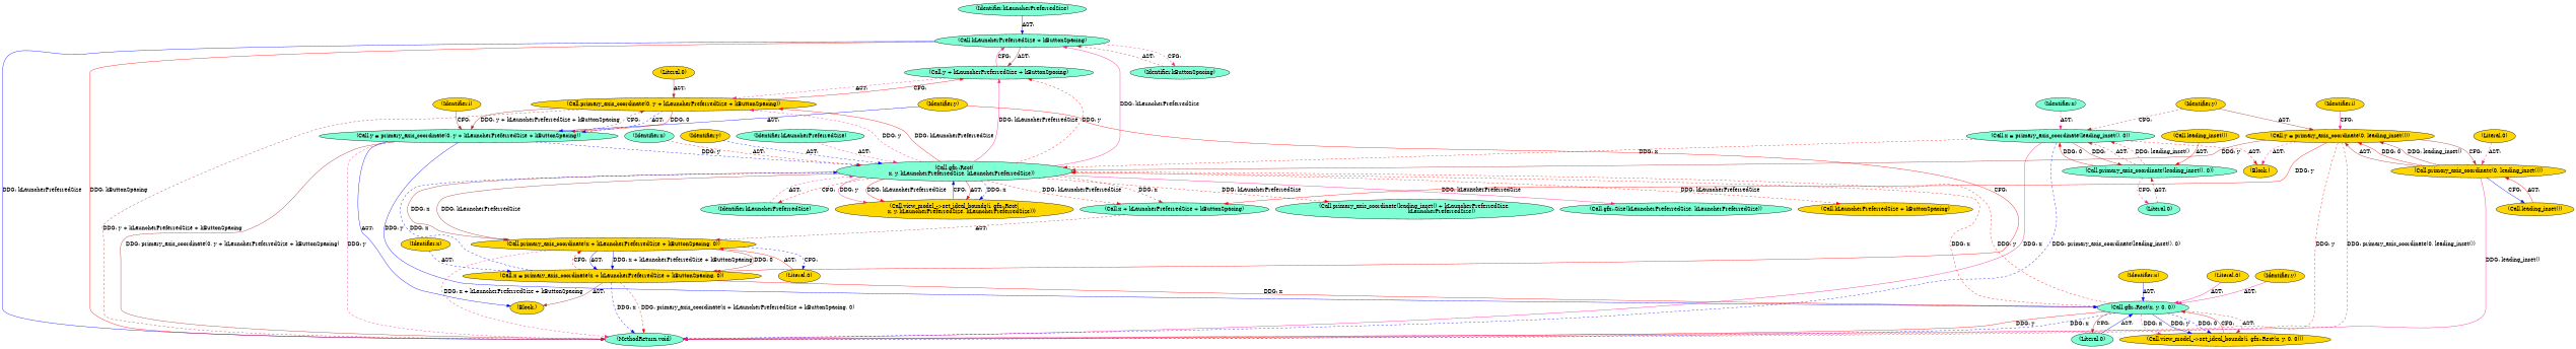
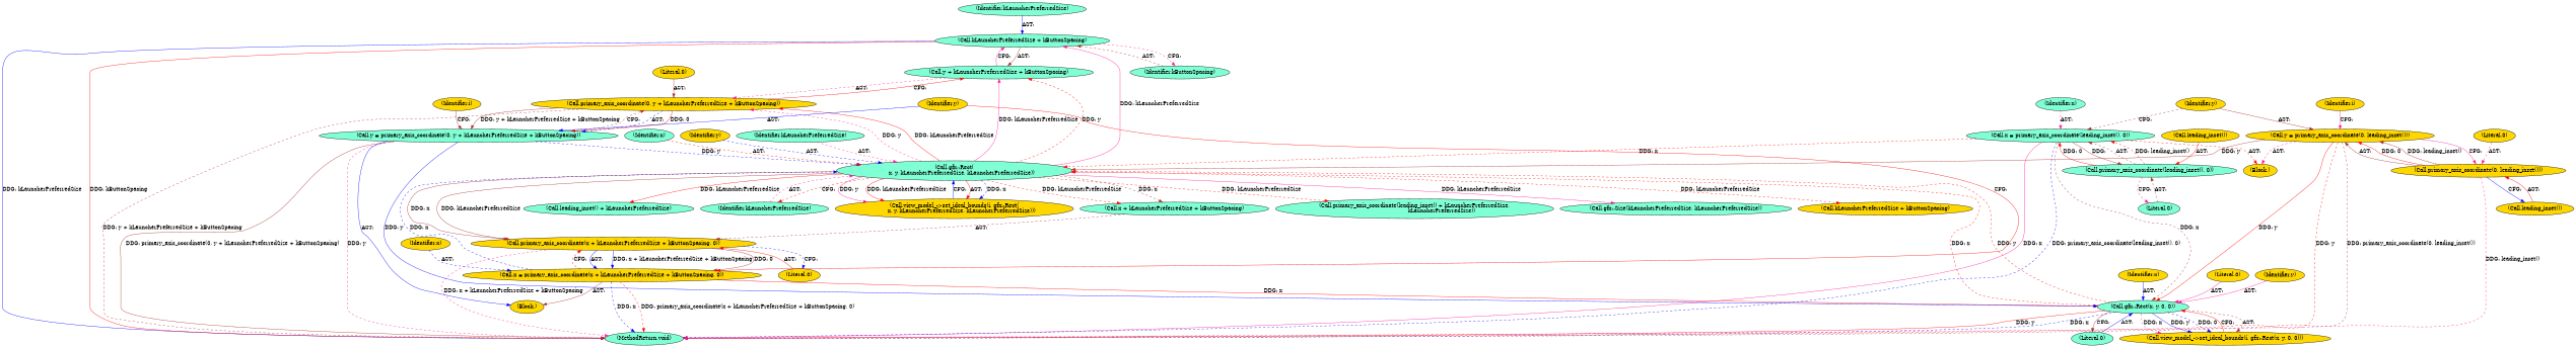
  digraph {
    node [fillcolor=gold style=filled]
    edge [color=red style=solid]
    n1 [fillcolor=aquamarine label="(Call,kLauncherPreferredSize + kButtonSpacing)"]
    n2 [fillcolor=aquamarine label="(Call,y + kLauncherPreferredSize + kButtonSpacing)"]
    n3 [fillcolor=aquamarine label="(MethodReturn,void)"]
    n4 [fillcolor=aquamarine label="(Identifier,kButtonSpacing)"]
    n5 [label="(Call,primary_axis_coordinate(0, y + kLauncherPreferredSize + kButtonSpacing))"]
    n6 [fillcolor=aquamarine label="(Call,gfx::Rect(\n         x, y, kLauncherPreferredSize, kLauncherPreferredSize))"]
    n7 [label="(Call,primary_axis_coordinate(x + kLauncherPreferredSize + kButtonSpacing, 0))"]
    n8 [fillcolor=aquamarine label="(Call,primary_axis_coordinate(leading_inset() + kLauncherPreferredSize,\n                                 kLauncherPreferredSize))"]
    n9 [fillcolor=aquamarine label="(Call,gfx::Size(kLauncherPreferredSize, kLauncherPreferredSize))"]
    n10 [label="(Call,kLauncherPreferredSize + kButtonSpacing)"]
    n11 [fillcolor=aquamarine label="(Call,x + kLauncherPreferredSize + kButtonSpacing)"]
+   n12 [fillcolor=aquamarine label="(Call,leading_inset() + kLauncherPreferredSize)"]
    n13 [fillcolor=aquamarine label="(Identifier,kLauncherPreferredSize)"]
    n14 [label="(Call,view_model_->set_ideal_bounds(i, gfx::Rect(\n         x, y, kLauncherPreferredSize, kLauncherPreferredSize)))"]
    n15 [label="(Call,x = primary_axis_coordinate(x + kLauncherPreferredSize + kButtonSpacing, 0))"]
    n16 [label="(Literal,0)"]
    n17 [fillcolor=aquamarine label="(Call,y = primary_axis_coordinate(0, y + kLauncherPreferredSize + kButtonSpacing))"]
    n18 [fillcolor=aquamarine label="(Call,gfx::Rect(x, y, 0, 0))"]
    n19 [label="(Block,)"]
    n20 [fillcolor=aquamarine label="(Literal,0)"]
    n21 [label="(Call,view_model_->set_ideal_bounds(i, gfx::Rect(x, y, 0, 0)))"]
    n22 [fillcolor=aquamarine label="(Call,x = primary_axis_coordinate(leading_inset(), 0))"]
    n23 [fillcolor=aquamarine label="(Call,primary_axis_coordinate(leading_inset(), 0))"]
    n24 [label="(Block,)"]
    n25 [fillcolor=aquamarine label="(Literal,0)"]
    n26 [label="(Call,y = primary_axis_coordinate(0, leading_inset()))"]
    n27 [label="(Call,primary_axis_coordinate(0, leading_inset()))"]
    n28 [label="(Call,leading_inset())"]
    n29 [label="(Identifier,x)"]
    n30 [label="(Identifier,i)"]
    n31 [label="(Identifier,y)"]
    n32 [fillcolor=aquamarine label="(Identifier,kLauncherPreferredSize)"]
    n33 [label="(Literal,0)"]
    n34 [label="(Literal,0)"]
    n35 [label="(Call,leading_inset())"]
    n36 [label="(Identifier,y)"]
    n37 [label="(Identifier,x)"]
    n38 [fillcolor=aquamarine label="(Identifier,x)"]
    n39 [fillcolor=aquamarine label="(Identifier,x)"]
    n40 [label="(Identifier,y)"]
    n41 [label="(Identifier,y)"]
    n42 [label="(Literal,0)"]
    n43 [fillcolor=aquamarine label="(Identifier,kLauncherPreferredSize)"]
    n44 [label="(Identifier,i)"]
    n1 -> n2 [color=brown label="AST: "]
    n1 -> n3 [color=blue label="DDG: kLauncherPreferredSize"]
    n1 -> n3 [label="DDG: kButtonSpacing"]
    n1 -> n4 [color=deeppink label="CFG: " style=dashed]
    n2 -> n1 [color=deeppink label="CFG: "]
    n2 -> n5 [color=deeppink label="AST: " style=dashed]
    n4 -> n1 [color=brown label="AST: " style=dashed]
    n5 -> n2 [label="CFG: "]
    n5 -> n3 [color=brown label="DDG: y + kLauncherPreferredSize + kButtonSpacing" style=dashed]
    n5 -> n17 [color=blue label="AST: " style=dashed]
    n5 -> n17 [label="DDG: 0"]
    n5 -> n17 [color=brown label="DDG: y + kLauncherPreferredSize + kButtonSpacing"]
    n6 -> n1 [color=deeppink label="DDG: kLauncherPreferredSize"]
    n6 -> n2 [label="DDG: y" style=dashed]
    n6 -> n2 [color=deeppink label="DDG: kLauncherPreferredSize"]
    n6 -> n5 [color=deeppink label="DDG: y" style=dashed]
    n6 -> n5 [label="DDG: kLauncherPreferredSize"]
    n6 -> n7 [color=brown label="DDG: x"]
    n6 -> n7 [color=brown label="DDG: kLauncherPreferredSize"]
    n6 -> n8 [label="DDG: kLauncherPreferredSize" style=dashed]
    n6 -> n9 [color=deeppink label="DDG: kLauncherPreferredSize"]
    n6 -> n10 [label="DDG: kLauncherPreferredSize" style=dashed]
    n6 -> n11 [color=brown label="DDG: x" style=dashed]
    n6 -> n11 [label="DDG: kLauncherPreferredSize" style=dashed]
+   n6 -> n12 [label="DDG: kLauncherPreferredSize"]
    n6 -> n13 [label="CFG: " style=dashed]
    n6 -> n14 [label="AST: "]
    n6 -> n14 [color=blue label="DDG: x" style=dashed]
    n6 -> n14 [color=deeppink label="DDG: y"]
    n6 -> n14 [label="DDG: kLauncherPreferredSize"]
    n7 -> n3 [color=deeppink label="DDG: x + kLauncherPreferredSize + kButtonSpacing" style=dashed]
    n7 -> n15 [color=blue label="AST: "]
    n7 -> n15 [color=blue label="DDG: x + kLauncherPreferredSize + kButtonSpacing"]
    n7 -> n15 [color=brown label="DDG: 0"]
    n7 -> n16 [color=blue label="CFG: " style=dashed]
    n11 -> n7 [color=brown label="AST: " style=dashed]
    n13 -> n6 [color=deeppink label="AST: " style=dashed]
    n14 -> n6 [color=blue label="CFG: "]
    n15 -> n3 [color=blue label="DDG: x" style=dashed]
    n15 -> n3 [label="DDG: primary_axis_coordinate(x + kLauncherPreferredSize + kButtonSpacing, 0)" style=dashed]
    n15 -> n6 [color=blue label="DDG: x" style=dashed]
    n15 -> n7 [label="CFG: " style=dashed]
    n15 -> n18 [label="DDG: x"]
    n15 -> n19 [color=brown label="AST: "]
    n16 -> n7 [label="AST: "]
    n17 -> n3 [color=deeppink label="DDG: y" style=dashed]
    n17 -> n3 [color=brown label="DDG: primary_axis_coordinate(0, y + kLauncherPreferredSize + kButtonSpacing)"]
    n17 -> n5 [color=brown label="CFG: " style=dashed]
    n17 -> n6 [color=blue label="DDG: y" style=dashed]
    n17 -> n18 [color=blue label="DDG: y"]
    n17 -> n19 [color=blue label="AST: "]
    n18 -> n3 [color=blue label="DDG: x" style=dashed]
    n18 -> n3 [label="DDG: y"]
    n18 -> n6 [label="DDG: x" style=dashed]
    n18 -> n6 [label="DDG: y" style=dashed]
    n18 -> n20 [color=brown label="CFG: "]
    n18 -> n21 [color=brown label="AST: " style=dashed]
    n18 -> n21 [color=deeppink label="DDG: x" style=dashed]
    n18 -> n21 [color=blue label="DDG: y"]
    n18 -> n21 [color=blue label="DDG: 0" style=dashed]
    n20 -> n18 [color=blue label="AST: "]
    n21 -> n18 [label="CFG: "]
    n22 -> n3 [color=deeppink label="DDG: x"]
    n22 -> n3 [color=blue label="DDG: primary_axis_coordinate(leading_inset(), 0)" style=dashed]
    n22 -> n6 [label="DDG: x" style=dashed]
+   n22 -> n18 [color=brown label="DDG: x" style=dashed]
    n22 -> n23 [color=brown label="DDG: "]
    n22 -> n24 [label="AST: " style=dashed]
    n23 -> n22 [color=brown label="AST: " style=dashed]
    n23 -> n22 [label="DDG: leading_inset()" style=dashed]
    n23 -> n22 [label="DDG: 0"]
    n23 -> n25 [color=deeppink label="CFG: " style=dashed]
    n25 -> n23 [color=brown label="AST: " style=dashed]
    n26 -> n3 [label="DDG: y" style=dashed]
    n26 -> n3 [color=brown label="DDG: primary_axis_coordinate(0, leading_inset())" style=dashed]
    n26 -> n6 [color=brown label="DDG: y"]
-   n26 -> n11 [label="DDG: y"]
+   n26 -> n18 [label="DDG: y"]
    n26 -> n24 [color=deeppink label="AST: " style=dashed]
-   n26 -> n27 [color=brown label="CFG: "]
-   n27 -> n3 [color=deeppink label="DDG: leading_inset()"]
+   n26 -> n27 [color=deeppink label="CFG: "]
+   n27 -> n3 [color=deeppink label="DDG: leading_inset()" style=dashed]
    n27 -> n26 [color=brown label="AST: "]
    n27 -> n26 [label="DDG: 0"]
    n27 -> n26 [color=brown label="DDG: leading_inset()"]
    n27 -> n28 [color=blue label="CFG: "]
    n28 -> n27 [label="AST: "]
    n29 -> n15 [color=blue label="AST: " style=dashed]
    n30 -> n17 [color=brown label="CFG: "]
    n31 -> n15 [label="CFG: "]
    n31 -> n17 [color=blue label="AST: "]
    n32 -> n1 [color=blue label="AST: "]
    n33 -> n18 [color=deeppink label="AST: "]
    n34 -> n27 [color=deeppink label="AST: " style=dashed]
    n35 -> n23 [label="AST: "]
    n36 -> n18 [color=deeppink label="AST: "]
    n37 -> n18 [color=blue label="AST: "]
    n38 -> n22 [color=deeppink label="AST: " style=dashed]
    n39 -> n6 [label="AST: " style=dashed]
    n40 -> n6 [color=blue label="AST: " style=dashed]
    n41 -> n22 [color=brown label="CFG: " style=dashed]
    n41 -> n26 [color=brown label="AST: "]
    n42 -> n5 [color=brown label="AST: "]
    n43 -> n6 [color=deeppink label="AST: " style=dashed]
    n44 -> n26 [color=deeppink label="CFG: "]
  }
